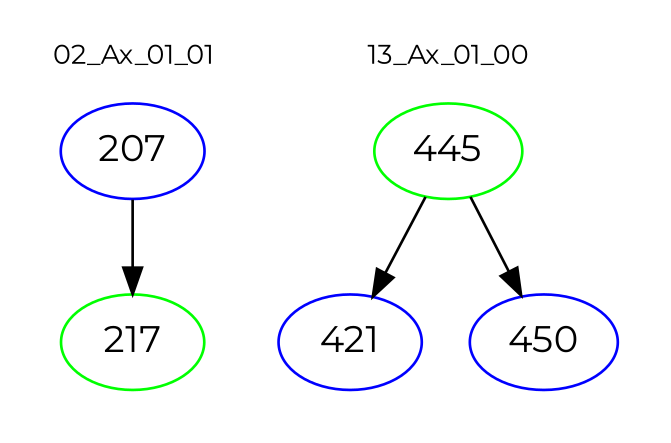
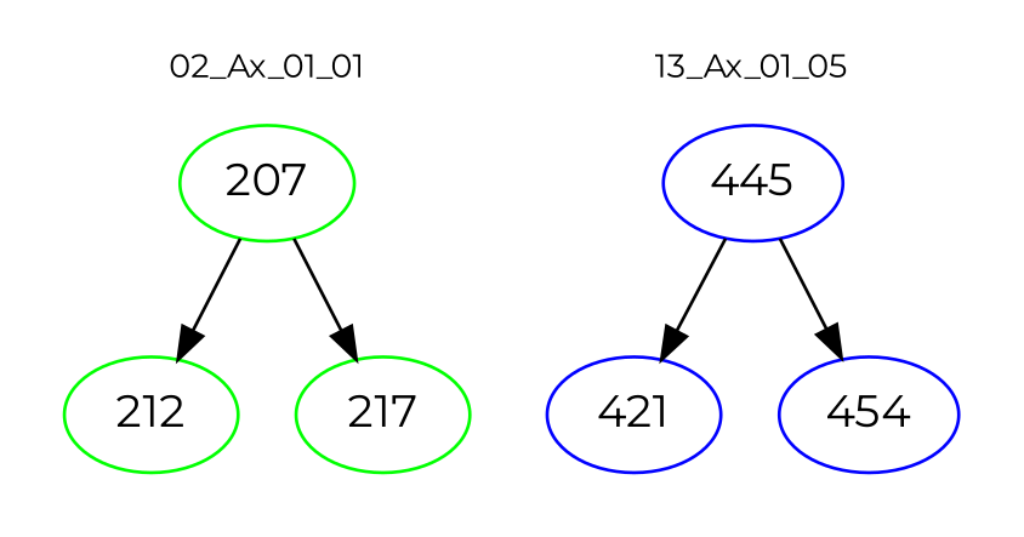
  digraph {
    fontname=Montserrat
    node [color=blue fontname=Montserrat]
    edge [color=black fontname=Montserrat]
-   n1 [label=207]
+   n1 [color=green label=207]
+   n2 [color=green label=212]
    n3 [color=green label=217]
-   n4 [color=green label=445]
+   n4 [label=445]
    n5 [label=421]
-   n6 [label=450]
+   n6 [label=454]
    subgraph cluster_1 {
      color=white
      fontsize=10
      label="02_Ax_01_01"
      n1
+     n2
      n3
    }
    subgraph cluster_2 {
      color=white
      fontsize=10
-     label="13_Ax_01_00"
+     label="13_Ax_01_05"
      n4
      n5
      n6
    }
+   n1 -> n2
    n1 -> n3
    n4 -> n5
    n4 -> n6
  }
